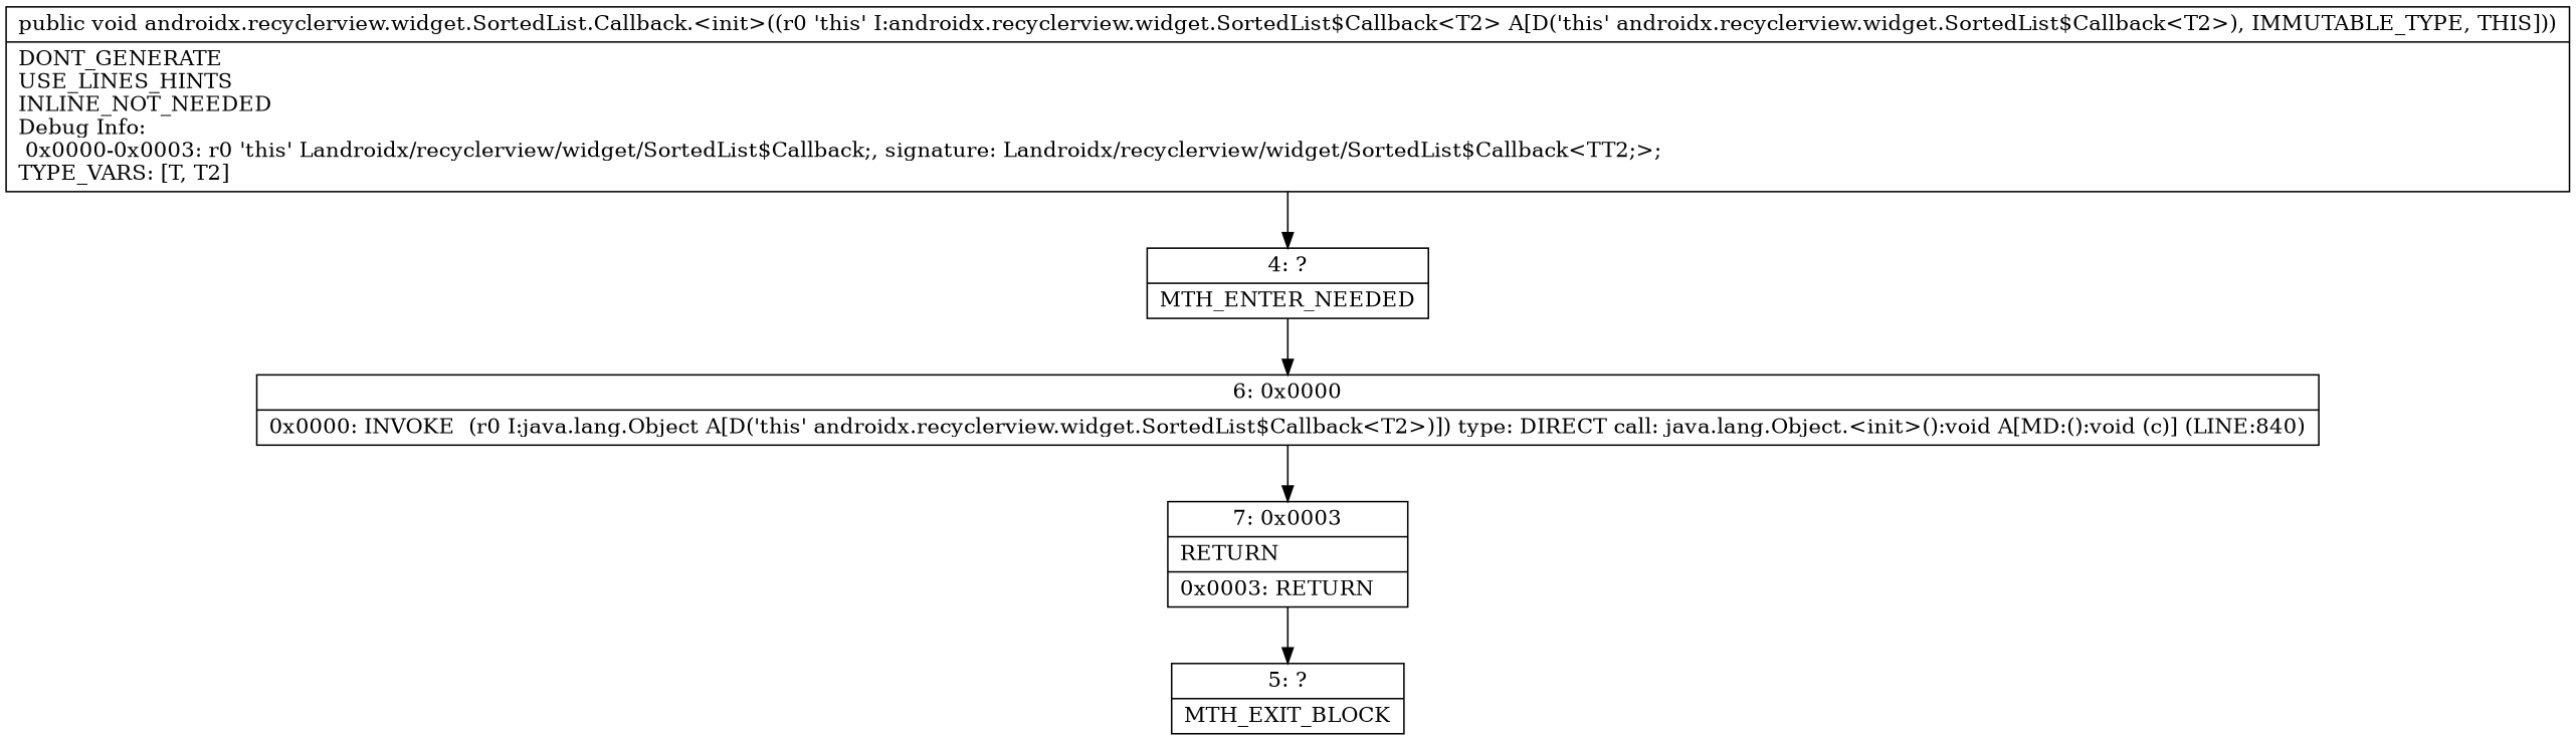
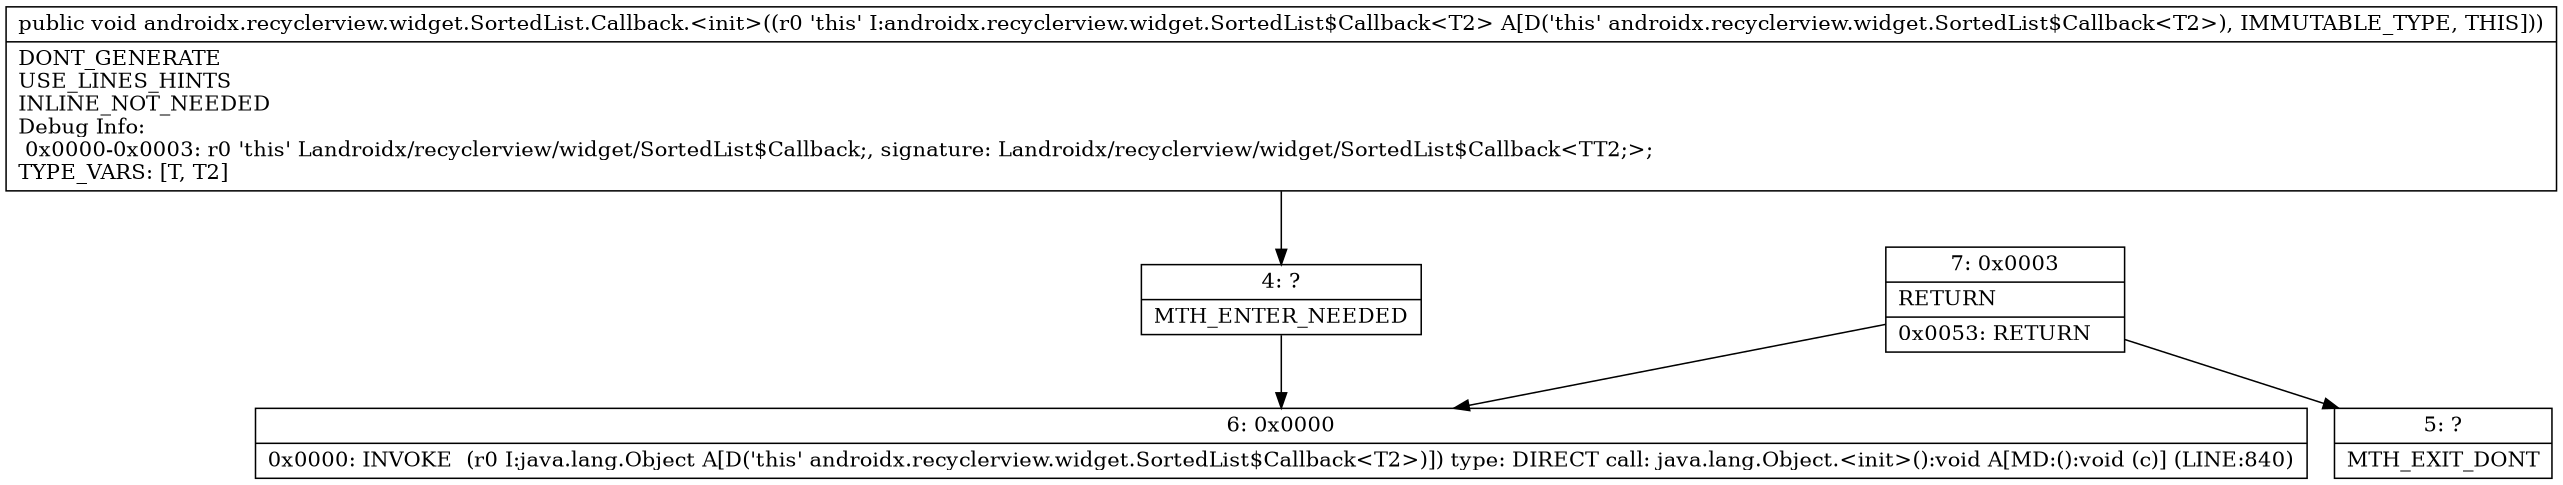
  digraph {
    node [shape=record]
    n1 [label="{4\:\ ?|MTH_ENTER_NEEDED\l}"]
    n2 [label="{6\:\ 0x0000|0x0000: INVOKE  (r0 I:java.lang.Object A[D('this' androidx.recyclerview.widget.SortedList$Callback\<T2\>)]) type: DIRECT call: java.lang.Object.\<init\>():void A[MD:():void (c)] (LINE:840)\l}"]
-   n3 [label="{7\:\ 0x0003|RETURN\l|0x0003: RETURN   \l}"]
-   n4 [label="{5\:\ ?|MTH_EXIT_BLOCK\l}"]
+   n3 [label="{7\:\ 0x0003|RETURN\l|0x0053: RETURN   \l}"]
+   n4 [label="{5\:\ ?|MTH_EXIT_DONT\l}"]
    n5 [label="{public void androidx.recyclerview.widget.SortedList.Callback.\<init\>((r0 'this' I:androidx.recyclerview.widget.SortedList$Callback\<T2\> A[D('this' androidx.recyclerview.widget.SortedList$Callback\<T2\>), IMMUTABLE_TYPE, THIS]))  | DONT_GENERATE\lUSE_LINES_HINTS\lINLINE_NOT_NEEDED\lDebug Info:\l  0x0000\-0x0003: r0 'this' Landroidx\/recyclerview\/widget\/SortedList$Callback;, signature: Landroidx\/recyclerview\/widget\/SortedList$Callback\<TT2;\>;\lTYPE_VARS: [T, T2]\l}"]
    n1 -> n2
-   n2 -> n3
+   n3 -> n2
    n3 -> n4
    n5 -> n1
  }
